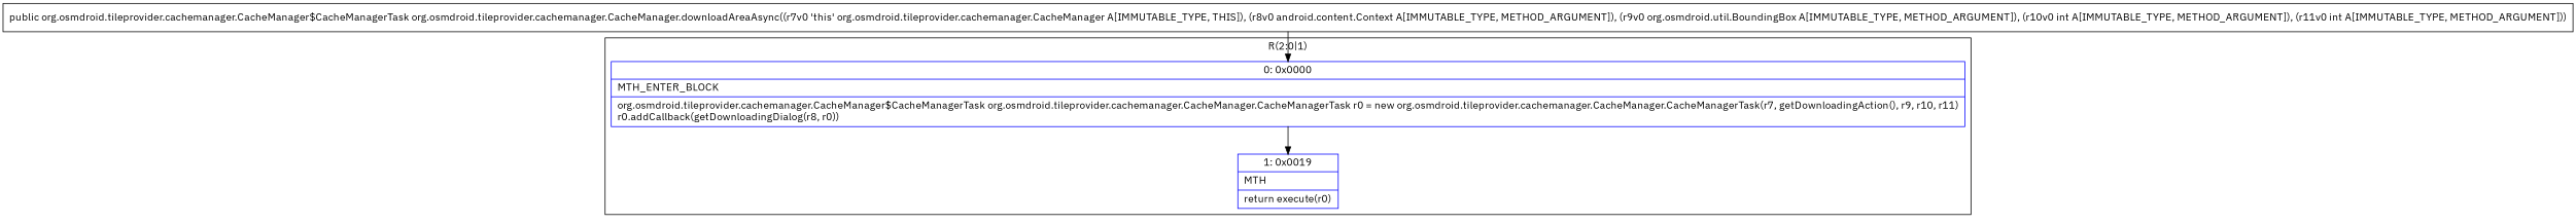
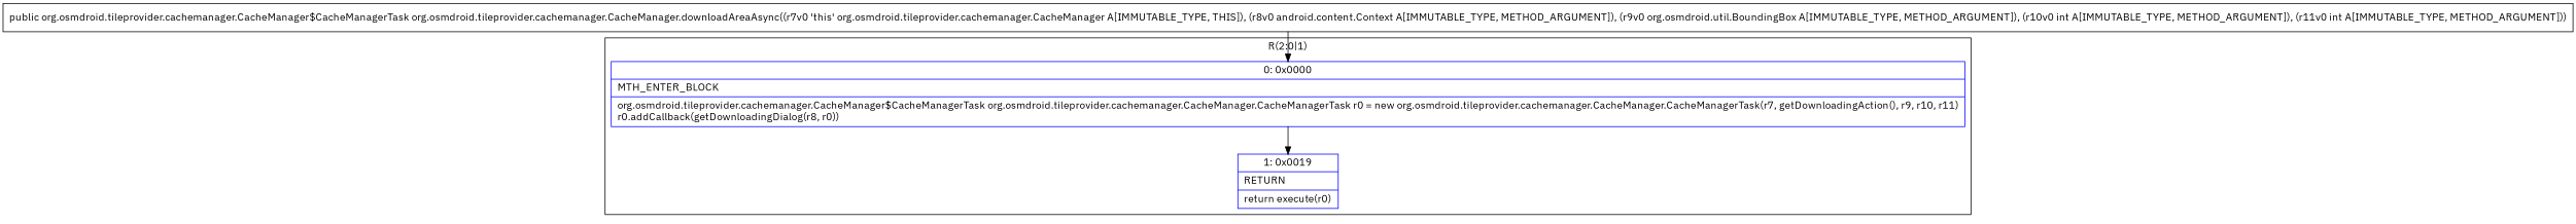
  digraph {
    fontname="IBM Plex Sans"
    node [color=blue shape=record fontname="IBM Plex Sans"]
    edge [fontname="IBM Plex Sans"]
    n1 [label="{0\:\ 0x0000|MTH_ENTER_BLOCK\l|org.osmdroid.tileprovider.cachemanager.CacheManager$CacheManagerTask org.osmdroid.tileprovider.cachemanager.CacheManager.CacheManagerTask r0 = new org.osmdroid.tileprovider.cachemanager.CacheManager.CacheManagerTask(r7, getDownloadingAction(), r9, r10, r11)\lr0.addCallback(getDownloadingDialog(r8, r0))\l}"]
-   n2 [label="{1\:\ 0x0019|MTH\l|return execute(r0)\l}"]
+   n2 [label="{1\:\ 0x0019|RETURN\l|return execute(r0)\l}"]
    n3 [label="{public org.osmdroid.tileprovider.cachemanager.CacheManager$CacheManagerTask org.osmdroid.tileprovider.cachemanager.CacheManager.downloadAreaAsync((r7v0 'this' org.osmdroid.tileprovider.cachemanager.CacheManager A[IMMUTABLE_TYPE, THIS]), (r8v0 android.content.Context A[IMMUTABLE_TYPE, METHOD_ARGUMENT]), (r9v0 org.osmdroid.util.BoundingBox A[IMMUTABLE_TYPE, METHOD_ARGUMENT]), (r10v0 int A[IMMUTABLE_TYPE, METHOD_ARGUMENT]), (r11v0 int A[IMMUTABLE_TYPE, METHOD_ARGUMENT])) }" color=""]
    subgraph cluster_1 {
      label="R(2:0|1)"
      n1
      n2
    }
    n1 -> n2
    n3 -> n1
  }
